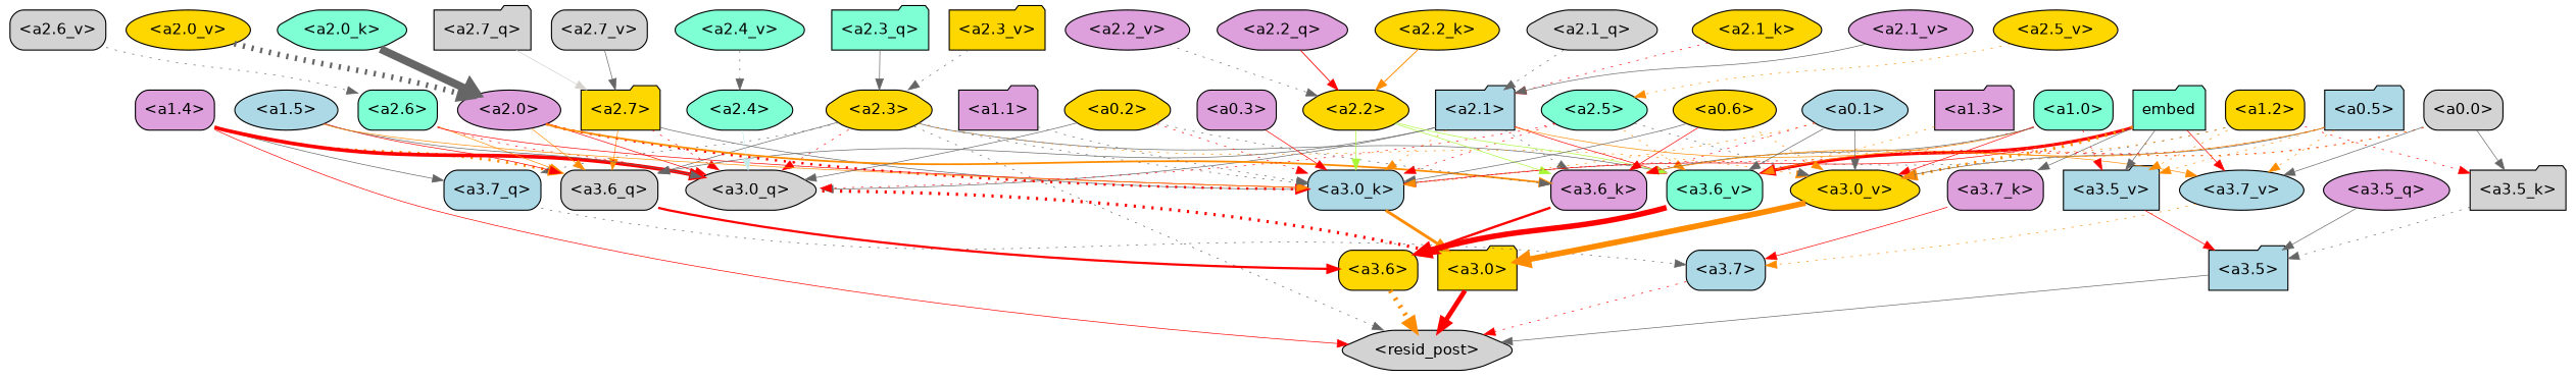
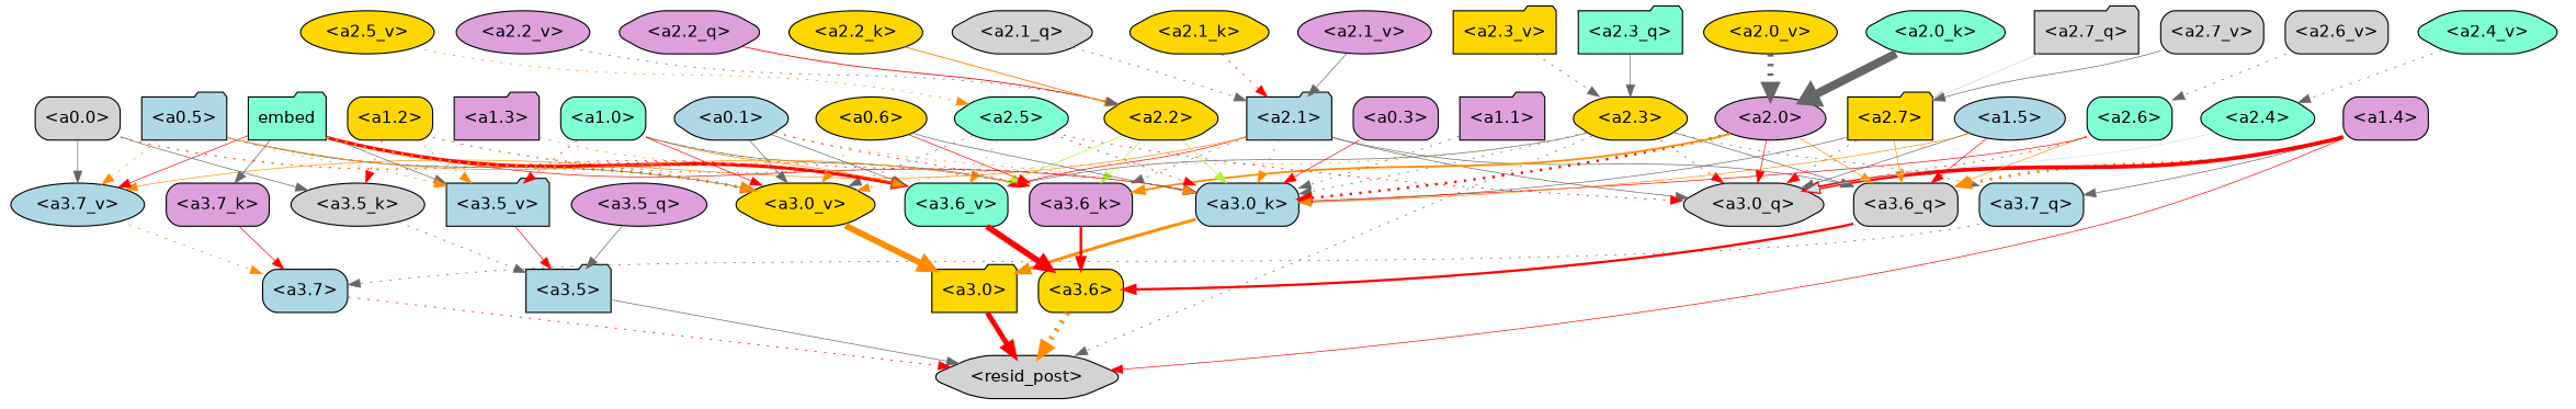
  strict digraph {
    splines=true
    node [color=black fillcolor=gold fontname=Helvetica shape=box style="filled, rounded"]
    edge [color=gray40 penwidth=0.6 style=bold]
    "<a3.7>" [fillcolor=lightblue]
    "<resid_post>" [fillcolor=lightgrey shape=hexagon]
    "<a3.6>"
    "<a3.5>" [fillcolor=lightblue shape=folder]
    "<a3.0>" [shape=folder]
    "<a2.3>" [shape=hexagon]
    "<a3.7_q>" [fillcolor=lightblue]
    "<a3.6_q>" [fillcolor=lightgrey]
    "<a3.0_q>" [fillcolor=lightgrey shape=hexagon]
    "<a3.0_k>" [fillcolor=lightblue]
    "<a3.6_v>" [fillcolor=aquamarine]
    "<a3.0_v>" [shape=hexagon]
    "<a1.4>" [fillcolor=plum]
    "<a3.5_q>" [fillcolor=plum shape=ellipse]
    "<a3.7_k>" [fillcolor=plum]
    "<a3.6_k>" [fillcolor=plum]
-   "<a3.5_k>" [fillcolor=lightgrey shape=folder]
+   "<a3.5_k>" [fillcolor=lightgrey shape=ellipse]
    "<a3.7_v>" [fillcolor=lightblue shape=ellipse]
    "<a3.5_v>" [fillcolor=lightblue shape=folder]
    "<a2.7>" [shape=folder]
    "<a2.6>" [fillcolor=aquamarine]
    "<a2.1>" [fillcolor=lightblue shape=folder]
    "<a2.0>" [fillcolor=plum shape=ellipse]
    "<a1.5>" [fillcolor=lightblue shape=ellipse]
    "<a2.5>" [fillcolor=aquamarine shape=hexagon]
    "<a2.4>" [fillcolor=aquamarine shape=hexagon]
-   "<a0.2>" [shape=hexagon]
    embed [fillcolor=aquamarine shape=folder]
    "<a2.2>" [shape=hexagon]
    "<a1.2>"
    "<a1.0>" [fillcolor=aquamarine]
    "<a0.6>" [shape=ellipse]
    "<a0.5>" [fillcolor=lightblue shape=folder]
    "<a0.1>" [fillcolor=lightblue shape=hexagon]
    "<a0.0>" [fillcolor=lightgrey]
    "<a1.1>" [fillcolor=plum shape=folder]
    "<a0.3>" [fillcolor=plum]
    "<a1.3>" [fillcolor=plum shape=folder]
    "<a2.7_q>" [fillcolor=lightgrey shape=folder]
    "<a2.3_q>" [fillcolor=aquamarine shape=folder]
    "<a2.2_q>" [fillcolor=plum shape=hexagon]
    "<a2.1_q>" [fillcolor=lightgrey shape=hexagon]
    "<a2.2_k>" [shape=ellipse]
    "<a2.1_k>" [shape=hexagon]
    "<a2.0_k>" [fillcolor=aquamarine shape=hexagon]
    "<a2.7_v>" [fillcolor=lightgrey]
    "<a2.6_v>" [fillcolor=lightgrey]
    "<a2.5_v>" [shape=ellipse]
    "<a2.4_v>" [fillcolor=aquamarine shape=hexagon]
    "<a2.3_v>" [shape=folder]
    "<a2.2_v>" [fillcolor=plum shape=ellipse]
    "<a2.1_v>" [fillcolor=plum shape=ellipse]
    "<a2.0_v>" [shape=ellipse]
    "<a3.7>" -> "<resid_post>" [color=red penwidth=0.6239100098609924 style=dotted]
    "<a3.6>" -> "<resid_post>" [color=darkorange penwidth=4.569062113761902 style=dotted]
    "<a3.5>" -> "<resid_post>"
    "<a3.0>" -> "<resid_post>" [color=red penwidth=4.283544182777405]
    "<a2.3>" -> "<resid_post>" [style=dotted]
    "<a2.3>" -> "<a3.7_q>" [style=dotted]
    "<a2.3>" -> "<a3.6_q>"
    "<a2.3>" -> "<a3.0_q>" [color=red style=dotted]
    "<a2.3>" -> "<a3.0_k>" [style=dotted]
    "<a2.3>" -> "<a3.6_v>"
    "<a2.3>" -> "<a3.0_v>" [color=darkorange style=dotted]
    "<a3.7_q>" -> "<a3.7>" [style=dotted]
    "<a3.6_q>" -> "<a3.6>" [color=red penwidth=2.03758105635643]
-   "<a3.0_q>" -> "<a3.0>" [color=red penwidth=2.8638100624084473 style=dotted]
    "<a3.0_k>" -> "<a3.0>" [color=darkorange penwidth=2.6274144649505615]
    "<a3.6_v>" -> "<a3.6>" [color=red penwidth=5.002329230308533]
    "<a3.0_v>" -> "<a3.0>" [color=darkorange penwidth=5.188832879066467]
    "<a1.4>" -> "<resid_post>" [color=red]
    "<a1.4>" -> "<a3.7_q>"
    "<a1.4>" -> "<a3.6_q>" [color=darkorange penwidth=2.6908124685287476 style=dotted]
    "<a1.4>" -> "<a3.0_q>" [color=red penwidth=3.32076895236969]
    "<a3.5_q>" -> "<a3.5>"
    "<a3.7_k>" -> "<a3.7>" [color=red]
    "<a3.6_k>" -> "<a3.6>" [color=red penwidth=2.174198240041733]
    "<a3.5_k>" -> "<a3.5>" [style=dotted]
    "<a3.7_v>" -> "<a3.7>" [color=darkorange style=dotted]
    "<a3.5_v>" -> "<a3.5>" [color=red]
    "<a2.7>" -> "<a3.6_q>" [color=darkorange]
    "<a2.7>" -> "<a3.0_q>" [color=red style=dotted]
    "<a2.7>" -> "<a3.0_k>"
    "<a2.6>" -> "<a3.6_q>" [color=darkorange]
    "<a2.6>" -> "<a3.0_q>" [color=red style=dotted]
    "<a2.6>" -> "<a3.0_k>" [color=red]
    "<a2.1>" -> "<a3.6_q>"
    "<a2.1>" -> "<a3.0_q>"
    "<a2.1>" -> "<a3.0_k>" [color=darkorange style=dotted]
    "<a2.1>" -> "<a3.6_v>" [color=red]
    "<a2.1>" -> "<a3.6_k>" [style=dotted]
    "<a2.1>" -> "<a3.7_v>" [color=darkorange]
    "<a2.0>" -> "<a3.6_q>" [color=darkorange]
    "<a2.0>" -> "<a3.0_q>" [color=red]
    "<a2.0>" -> "<a3.0_k>" [color=red penwidth=2.182972814887762 style=dotted]
    "<a2.0>" -> "<a3.6_k>" [color=darkorange penwidth=1.6254686117172241]
    "<a1.5>" -> "<a3.6_q>" [color=red]
    "<a1.5>" -> "<a3.0_q>"
    "<a1.5>" -> "<a3.0_k>" [color=darkorange]
    "<a2.5>" -> "<a3.0_q>" [color=red style=dotted]
    "<a2.5>" -> "<a3.0_k>" [color=red style=dotted]
    "<a2.5>" -> "<a3.6_v>" [color=darkorange style=dotted]
    "<a2.5>" -> "<a3.0_v>" [style=dotted]
    "<a2.4>" -> "<a3.0_q>" [color="#c4ebea" style=""]
-   "<a0.2>" -> "<a3.0_q>"
-   "<a0.2>" -> "<a3.0_k>" [color=red style=dotted]
-   "<a0.2>" -> "<a3.6_k>" [style=dotted]
    embed -> "<a3.0_k>" [color=red]
    embed -> "<a3.6_v>" [color=red penwidth=2.809220314025879]
    embed -> "<a3.0_v>" [color=darkorange penwidth=2.754121422767639 style=dotted]
    embed -> "<a3.7_k>"
    embed -> "<a3.6_k>" [color=darkorange style=dotted]
    embed -> "<a3.7_v>" [color=red]
    embed -> "<a3.5_v>"
    "<a2.2>" -> "<a3.0_k>" [color="#aaf737" penwidth=0.6065438985824585 style=""]
    "<a2.2>" -> "<a3.6_v>" [color="#aaf737" style=""]
    "<a2.2>" -> "<a3.6_k>" [color="#aaf737" style=""]
    "<a1.2>" -> "<a3.0_k>" [style=dotted]
    "<a1.2>" -> "<a3.6_k>" [color=darkorange style=dotted]
    "<a1.2>" -> "<a3.5_k>" [color=red style=dotted]
    "<a1.2>" -> "<a3.5_v>" [color=darkorange style=dotted]
    "<a1.0>" -> "<a3.0_k>" [color=red style=dotted]
    "<a1.0>" -> "<a3.6_v>" [color=darkorange]
    "<a1.0>" -> "<a3.0_v>" [color=red]
    "<a1.0>" -> "<a3.6_k>"
    "<a1.0>" -> "<a3.5_v>" [color=red style=dotted]
    "<a0.6>" -> "<a3.0_k>"
    "<a0.6>" -> "<a3.0_v>" [color=darkorange style=dotted]
    "<a0.6>" -> "<a3.6_k>" [color=red]
    "<a0.5>" -> "<a3.6_v>" [color=red style=dotted]
    "<a0.5>" -> "<a3.0_v>" [penwidth=0.6120390892028809]
    "<a0.5>" -> "<a3.6_k>" [color=darkorange]
    "<a0.5>" -> "<a3.7_v>" [color=darkorange style=dotted]
    "<a0.5>" -> "<a3.5_v>" [color=darkorange style=dotted]
    "<a0.1>" -> "<a3.0_k>" [color=darkorange style=dotted]
    "<a0.1>" -> "<a3.6_v>"
    "<a0.1>" -> "<a3.0_v>"
    "<a0.1>" -> "<a3.6_k>" [color=red style=dotted]
    "<a0.0>" -> "<a3.6_v>" [color=red style=dotted]
    "<a0.0>" -> "<a3.0_v>" [color=darkorange style=dotted]
    "<a0.0>" -> "<a3.5_k>"
    "<a0.0>" -> "<a3.7_v>"
    "<a1.1>" -> "<a3.0_k>" [style=dotted]
    "<a0.3>" -> "<a3.0_k>" [color=red]
    "<a1.3>" -> "<a3.6_v>" [color=darkorange style=dotted]
    "<a2.7_q>" -> "<a2.7>" [color="#d5d1cc" style=""]
    "<a2.3_q>" -> "<a2.3>"
    "<a2.2_q>" -> "<a2.2>" [color=red penwidth=0.7585353851318359]
    "<a2.1_q>" -> "<a2.1>" [style=dotted]
    "<a2.2_k>" -> "<a2.2>" [color=darkorange penwidth=0.87534499168396]
    "<a2.1_k>" -> "<a2.1>" [color=red style=dotted]
    "<a2.0_k>" -> "<a2.0>" [penwidth=7.056803464889526]
    "<a2.7_v>" -> "<a2.7>"
    "<a2.6_v>" -> "<a2.6>" [style=dotted]
    "<a2.5_v>" -> "<a2.5>" [color=darkorange style=dotted]
    "<a2.4_v>" -> "<a2.4>" [style=dotted]
    "<a2.3_v>" -> "<a2.3>" [style=dotted]
    "<a2.2_v>" -> "<a2.2>" [style=dotted]
    "<a2.1_v>" -> "<a2.1>"
    "<a2.0_v>" -> "<a2.0>" [penwidth=5.12138295173645 style=dotted]
  }
